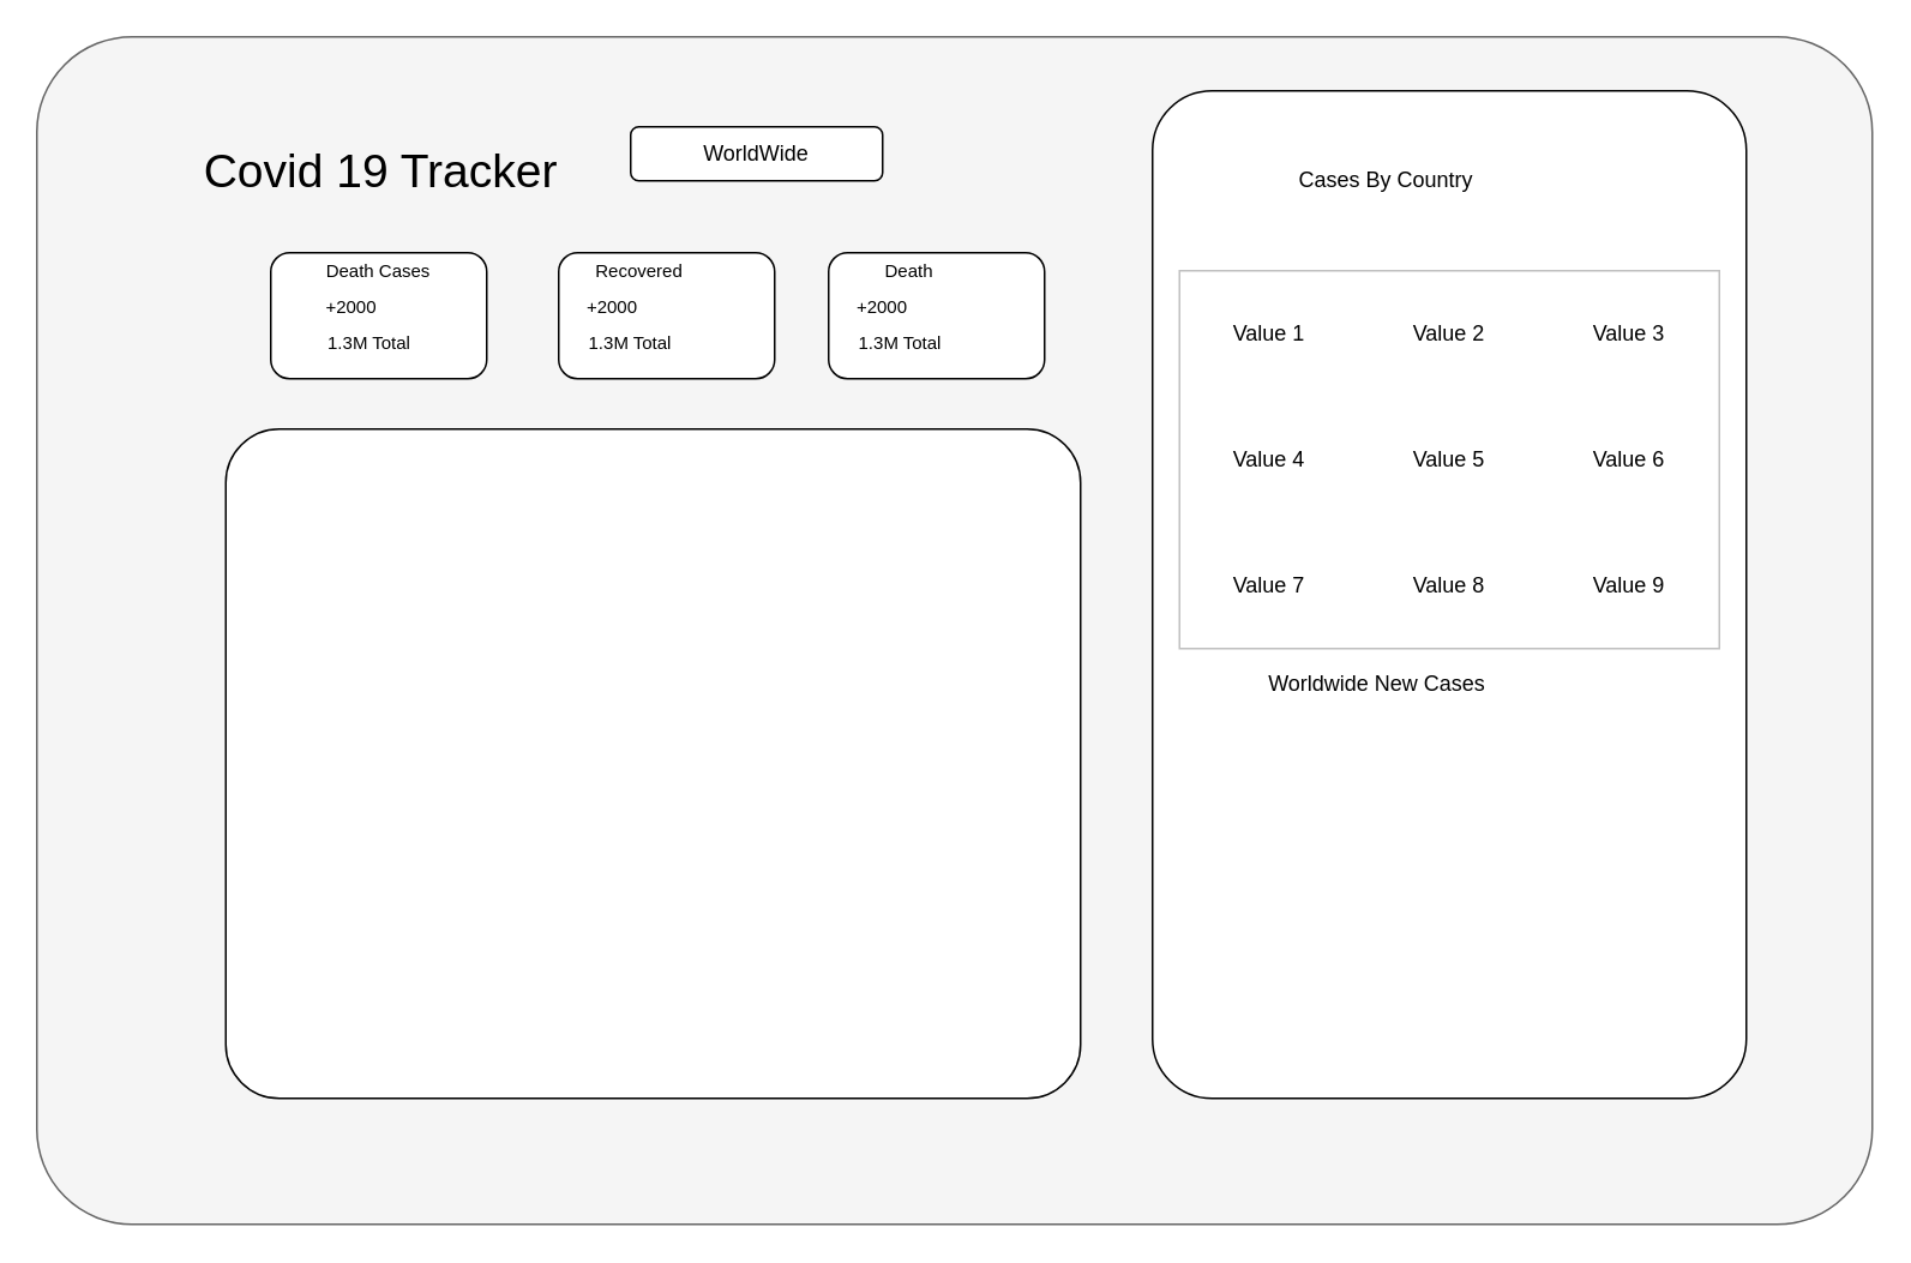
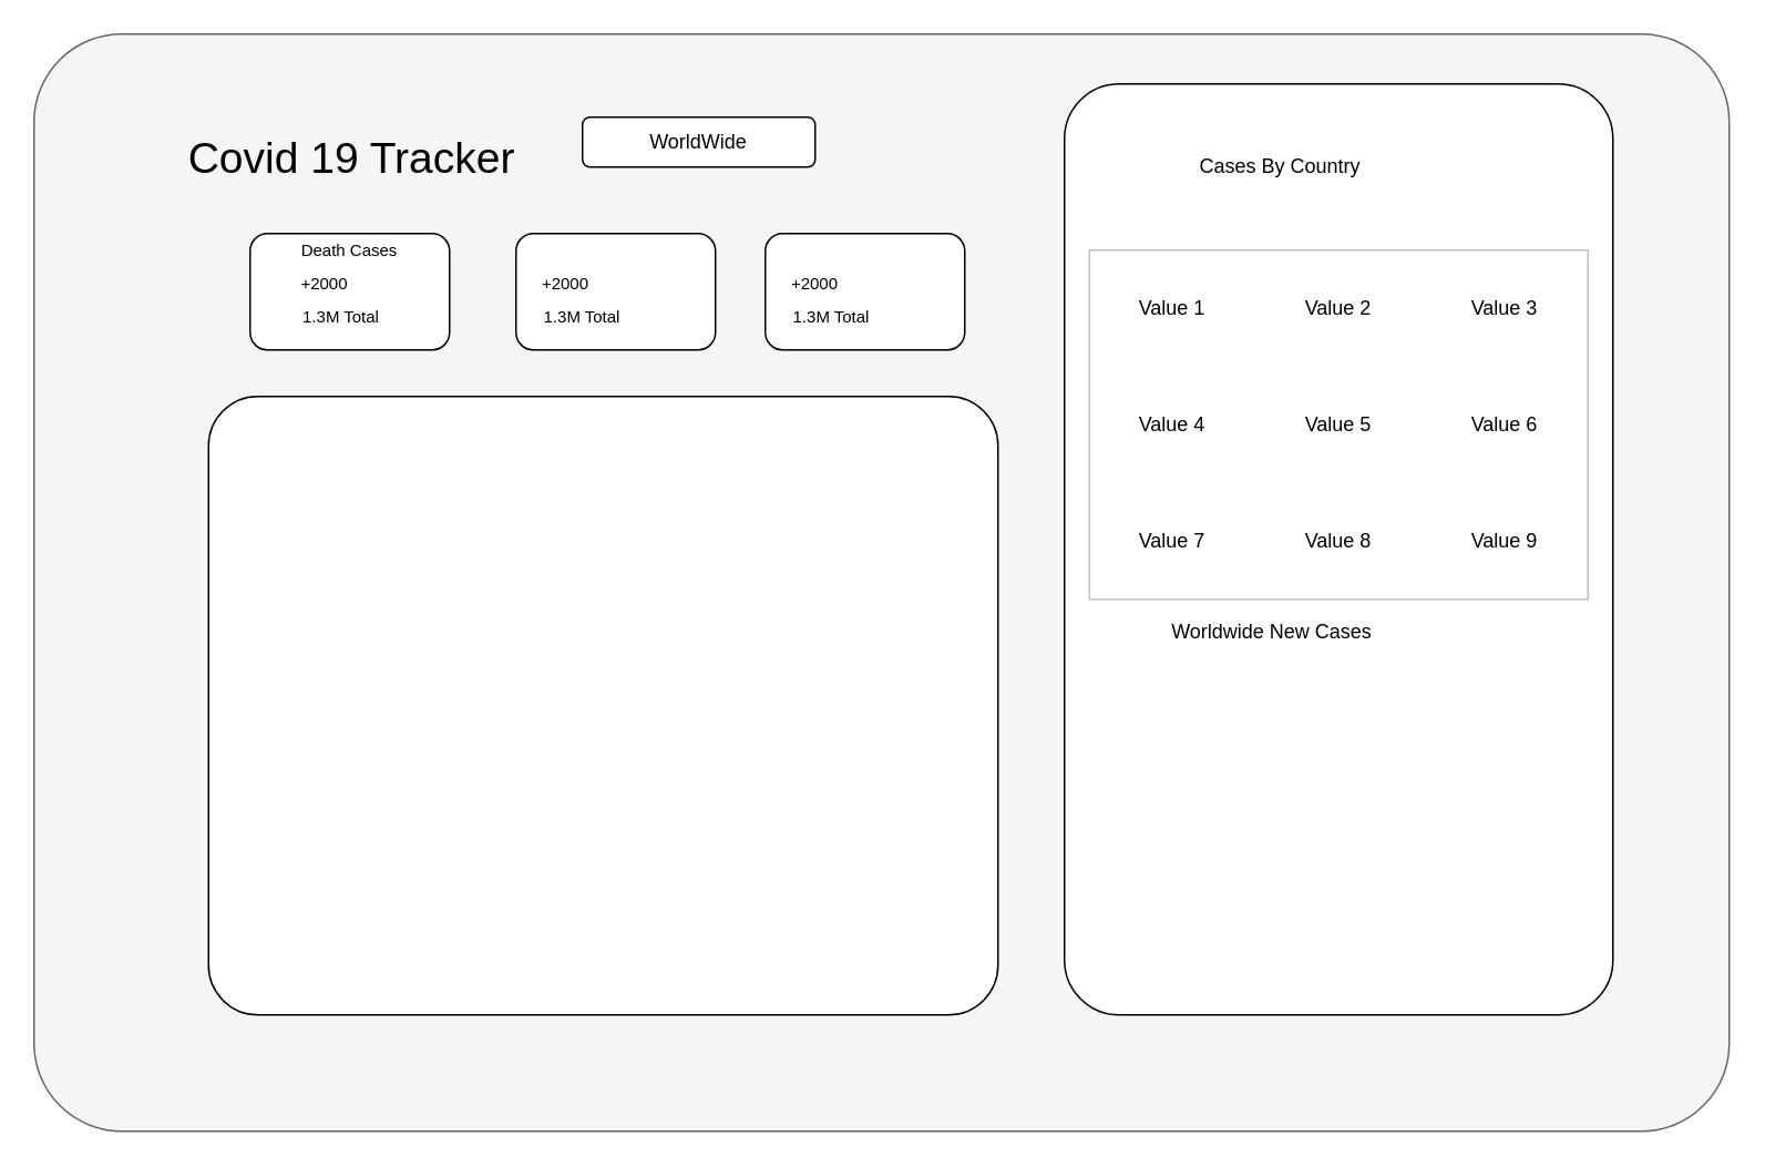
  <mxCell id="0" />
  <mxCell id="1" parent="0" />
  <mxCell id="2" value="" style="rounded=1;whiteSpace=wrap;html=1;fillColor=#f5f5f5;strokeColor=#666666;fontColor=#333333;arcSize=8;" vertex="1" parent="1"><mxGeometry x="20" y="20" width="1020" height="660" as="geometry" /></mxCell>
  <mxCell id="3" value="&lt;font style=&quot;font-size: 26px&quot;&gt;Covid 19 Tracker&amp;nbsp;&lt;/font&gt;" style="text;html=1;strokeColor=none;fillColor=none;align=center;verticalAlign=middle;whiteSpace=wrap;rounded=0;" vertex="1" parent="1"><mxGeometry x="110" y="80" width="210" height="30" as="geometry" /></mxCell>
  <mxCell id="4" value="" style="rounded=1;whiteSpace=wrap;html=1;" vertex="1" parent="1"><mxGeometry x="350" y="70" width="140" height="30" as="geometry" /></mxCell>
  <mxCell id="5" value="WorldWide" style="text;html=1;strokeColor=none;fillColor=none;align=center;verticalAlign=middle;whiteSpace=wrap;rounded=0;" vertex="1" parent="1"><mxGeometry x="375" y="67.5" width="90" height="35" as="geometry" /></mxCell>
  <mxCell id="6" value="&lt;span style=&quot;font-size: 10px&quot;&gt;&lt;br&gt;&lt;/span&gt;" style="rounded=1;whiteSpace=wrap;html=1;" vertex="1" parent="1"><mxGeometry x="150" y="140" width="120" height="70" as="geometry" /></mxCell>
  <mxCell id="7" value="&lt;font style=&quot;font-size: 10px&quot;&gt;Death Cases&lt;/font&gt;" style="text;html=1;strokeColor=none;fillColor=none;align=center;verticalAlign=middle;whiteSpace=wrap;rounded=0;" vertex="1" parent="1"><mxGeometry x="165" y="140" width="90" height="20" as="geometry" /></mxCell>
  <mxCell id="8" value="&lt;font style=&quot;font-size: 10px&quot;&gt;+2000&lt;/font&gt;" style="text;html=1;strokeColor=none;fillColor=none;align=center;verticalAlign=middle;whiteSpace=wrap;rounded=0;" vertex="1" parent="1"><mxGeometry x="165" y="160" width="60" height="20" as="geometry" /></mxCell>
  <mxCell id="9" value="&lt;span style=&quot;font-size: 10px&quot;&gt;1.3M Total&lt;/span&gt;" style="text;html=1;strokeColor=none;fillColor=none;align=center;verticalAlign=middle;whiteSpace=wrap;rounded=0;" vertex="1" parent="1"><mxGeometry x="175" y="180" width="60" height="20" as="geometry" /></mxCell>
  <mxCell id="10" value="&lt;span style=&quot;font-size: 10px&quot;&gt;&lt;br&gt;&lt;/span&gt;" style="rounded=1;whiteSpace=wrap;html=1;" vertex="1" parent="1"><mxGeometry x="310" y="140" width="120" height="70" as="geometry" /></mxCell>
- <mxCell id="11" value="&lt;span style=&quot;font-size: 10px&quot;&gt;Recovered&lt;/span&gt;" style="text;html=1;strokeColor=none;fillColor=none;align=center;verticalAlign=middle;whiteSpace=wrap;rounded=0;" vertex="1" parent="1"><mxGeometry x="310" y="140" width="90" height="20" as="geometry" /></mxCell>
  <mxCell id="12" value="&lt;font style=&quot;font-size: 10px&quot;&gt;+2000&lt;/font&gt;" style="text;html=1;strokeColor=none;fillColor=none;align=center;verticalAlign=middle;whiteSpace=wrap;rounded=0;" vertex="1" parent="1"><mxGeometry x="310" y="160" width="60" height="20" as="geometry" /></mxCell>
  <mxCell id="13" value="&lt;span style=&quot;font-size: 10px&quot;&gt;1.3M Total&lt;/span&gt;" style="text;html=1;strokeColor=none;fillColor=none;align=center;verticalAlign=middle;whiteSpace=wrap;rounded=0;" vertex="1" parent="1"><mxGeometry x="320" y="180" width="60" height="20" as="geometry" /></mxCell>
  <mxCell id="14" value="&lt;span style=&quot;font-size: 10px&quot;&gt;&lt;br&gt;&lt;/span&gt;" style="rounded=1;whiteSpace=wrap;html=1;" vertex="1" parent="1"><mxGeometry x="460" y="140" width="120" height="70" as="geometry" /></mxCell>
  <mxCell id="15" value="&lt;font style=&quot;font-size: 10px&quot;&gt;+2000&lt;/font&gt;" style="text;html=1;strokeColor=none;fillColor=none;align=center;verticalAlign=middle;whiteSpace=wrap;rounded=0;" vertex="1" parent="1"><mxGeometry x="460" y="160" width="60" height="20" as="geometry" /></mxCell>
- <mxCell id="16" value="&lt;span style=&quot;font-size: 10px&quot;&gt;Death&lt;/span&gt;" style="text;html=1;strokeColor=none;fillColor=none;align=center;verticalAlign=middle;whiteSpace=wrap;rounded=0;" vertex="1" parent="1"><mxGeometry x="460" y="140" width="90" height="20" as="geometry" /></mxCell>
  <mxCell id="17" value="&lt;span style=&quot;font-size: 10px&quot;&gt;1.3M Total&lt;/span&gt;" style="text;html=1;strokeColor=none;fillColor=none;align=center;verticalAlign=middle;whiteSpace=wrap;rounded=0;" vertex="1" parent="1"><mxGeometry x="470" y="180" width="60" height="20" as="geometry" /></mxCell>
  <mxCell id="18" value="" style="rounded=1;whiteSpace=wrap;html=1;arcSize=8;" vertex="1" parent="1"><mxGeometry x="125" y="238" width="475" height="372" as="geometry" /></mxCell>
  <mxCell id="19" value="" style="shape=image;html=1;verticalAlign=top;verticalLabelPosition=bottom;labelBackgroundColor=#ffffff;imageAspect=0;aspect=fixed;image=https://cdn4.iconfinder.com/data/icons/small-n-flat/24/map-128.png" vertex="1" parent="1"><mxGeometry x="310" y="350" width="128" height="128" as="geometry" /></mxCell>
  <mxCell id="20" value="" style="rounded=1;whiteSpace=wrap;html=1;arcSize=10;" vertex="1" parent="1"><mxGeometry x="640" y="50" width="330" height="560" as="geometry" /></mxCell>
  <mxCell id="21" value="Worldwide New Cases" style="text;html=1;strokeColor=none;fillColor=none;align=center;verticalAlign=middle;whiteSpace=wrap;rounded=0;" vertex="1" parent="1"><mxGeometry x="695" y="370" width="140" height="20" as="geometry" /></mxCell>
  <mxCell id="22" value="Cases By Country" style="text;html=1;strokeColor=none;fillColor=none;align=center;verticalAlign=middle;whiteSpace=wrap;rounded=0;" vertex="1" parent="1"><mxGeometry x="710" y="90" width="120" height="20" as="geometry" /></mxCell>
  <mxCell id="23" value="" style="shape=image;html=1;verticalAlign=top;verticalLabelPosition=bottom;labelBackgroundColor=#ffffff;imageAspect=0;aspect=fixed;image=https://cdn0.iconfinder.com/data/icons/octicons/1024/graph-128.png" vertex="1" parent="1"><mxGeometry x="678" y="448" width="144" height="144" as="geometry" /></mxCell>
  <mxCell id="24" value="&lt;table border=&quot;0&quot; width=&quot;100%&quot; height=&quot;100%&quot; style=&quot;width:100%;height:100%;border-collapse:collapse;&quot;&gt;&lt;tr&gt;&lt;td align=&quot;center&quot;&gt;Value 1&lt;/td&gt;&lt;td align=&quot;center&quot;&gt;Value 2&lt;/td&gt;&lt;td align=&quot;center&quot;&gt;Value 3&lt;/td&gt;&lt;/tr&gt;&lt;tr&gt;&lt;td align=&quot;center&quot;&gt;Value 4&lt;/td&gt;&lt;td align=&quot;center&quot;&gt;Value 5&lt;/td&gt;&lt;td align=&quot;center&quot;&gt;Value 6&lt;/td&gt;&lt;/tr&gt;&lt;tr&gt;&lt;td align=&quot;center&quot;&gt;Value 7&lt;/td&gt;&lt;td align=&quot;center&quot;&gt;Value 8&lt;/td&gt;&lt;td align=&quot;center&quot;&gt;Value 9&lt;/td&gt;&lt;/tr&gt;&lt;/table&gt;" style="text;html=1;strokeColor=#c0c0c0;fillColor=none;overflow=fill;" vertex="1" parent="1"><mxGeometry x="655" y="150" width="300" height="210" as="geometry" /></mxCell>
